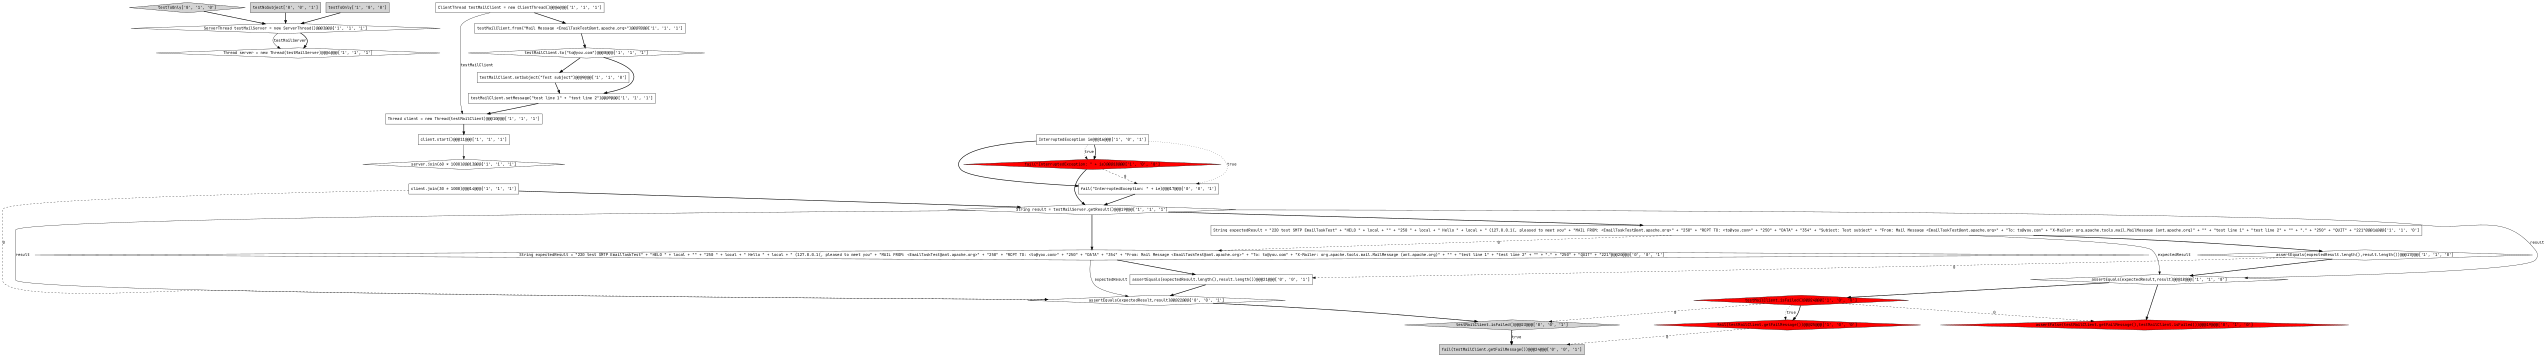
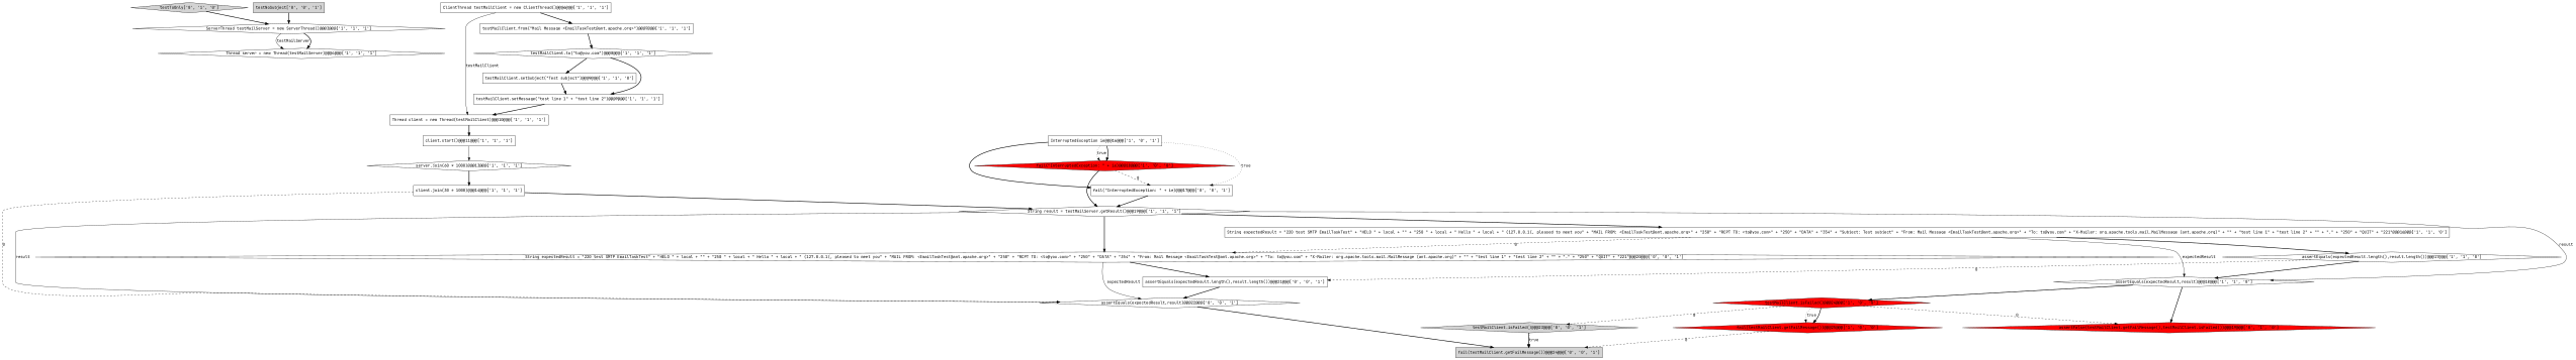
  digraph {
    fontname="JetBrains Mono"
    node [fillcolor=white fontname="JetBrains Mono" shape=diamond style=filled]
    edge [fontname="JetBrains Mono" style=bold]
    n1 [fillcolor=lightgray label="testToOnly['0', '1', '0']"]
    n2 [label="ServerThread testMailServer = new ServerThread()@@@3@@@['1', '1', '1']"]
    n3 [label="Thread server = new Thread(testMailServer)@@@4@@@['1', '1', '1']"]
    n4 [fillcolor=red label="fail(\"InterruptedException: \" + ie)@@@18@@@['1', '0', '0']"]
    n5 [label="fail(\"InterruptedException: \" + ie)@@@17@@@['0', '0', '1']" shape=box]
    n6 [label="String result = testMailServer.getResult()@@@19@@@['1', '1', '1']"]
    n7 [label="assertEquals(expectedResult,result)@@@18@@@['1', '1', '0']"]
    n8 [label="assertEquals(expectedResult,result)@@@22@@@['0', '0', '1']"]
    n9 [label="String expectedResult = \"220 test SMTP EmailTaskTest\" + \"HELO \" + local + \"\" + \"250 \" + local + \" Hello \" + local + \" (127.0.0.1(, pleased to meet you\" + \"MAIL FROM: <EmailTaskTest@ant.apache.org>\" + \"250\" + \"RCPT TO: <to@you.com>\" + \"250\" + \"DATA\" + \"354\" + \"From: Mail Message <EmailTaskTest@ant.apache.org>\" + \"To: to@you.com\" + \"X-Mailer: org.apache.tools.mail.MailMessage (ant.apache.org)\" + \"\" + \"test line 1\" + \"test line 2\" + \"\" + \".\" + \"250\" + \"QUIT\" + \"221\"@@@20@@@['0', '0', '1']"]
    n10 [label="String expectedResult = \"220 test SMTP EmailTaskTest\" + \"HELO \" + local + \"\" + \"250 \" + local + \" Hello \" + local + \" (127.0.0.1(, pleased to meet you\" + \"MAIL FROM: <EmailTaskTest@ant.apache.org>\" + \"250\" + \"RCPT TO: <to@you.com>\" + \"250\" + \"DATA\" + \"354\" + \"Subject: Test subject\" + \"From: Mail Message <EmailTaskTest@ant.apache.org>\" + \"To: to@you.com\" + \"X-Mailer: org.apache.tools.mail.MailMessage (ant.apache.org)\" + \"\" + \"test line 1\" + \"test line 2\" + \"\" + \".\" + \"250\" + \"QUIT\" + \"221\"@@@16@@@['1', '1', '0']" shape=box]
    n11 [label="Thread client = new Thread(testMailClient)@@@10@@@['1', '1', '1']" shape=box]
    n12 [label="client.start()@@@11@@@['1', '1', '1']" shape=box]
    n13 [label="server.join(60 * 1000)@@@13@@@['1', '1', '1']"]
    n14 [label="testMailClient.setMessage(\"test line 1\" + \"test line 2\")@@@9@@@['1', '1', '1']" shape=box]
    n15 [label="testMailClient.to(\"to@you.com\")@@@8@@@['1', '1', '1']"]
    n16 [label="testMailClient.setSubject(\"Test subject\")@@@9@@@['1', '1', '0']" shape=box]
    n17 [label="testMailClient.from(\"Mail Message <EmailTaskTest@ant.apache.org>\")@@@7@@@['1', '1', '1']" shape=box]
    n18 [label="assertEquals(expectedResult.length(),result.length())@@@17@@@['1', '1', '0']"]
    n19 [label="assertEquals(expectedResult.length(),result.length())@@@21@@@['0', '0', '1']" shape=box]
    n20 [fillcolor=red label="testMailClient.isFailed()@@@24@@@['1', '0', '0']"]
    n21 [fillcolor=red label="assertFalse(testMailClient.getFailMessage(),testMailClient.isFailed())@@@19@@@['0', '1', '0']"]
    n22 [fillcolor=lightgray label="testMailClient.isFailed()@@@23@@@['0', '0', '1']"]
    n23 [fillcolor=lightgray label="fail(testMailClient.getFailMessage())@@@24@@@['0', '0', '1']" shape=box]
    n24 [fillcolor=lightgray label="testNoSubject['0', '0', '1']" shape=box]
    n25 [label="client.join(30 * 1000)@@@14@@@['1', '1', '1']" shape=box]
    n26 [label="ClientThread testMailClient = new ClientThread()@@@6@@@['1', '1', '1']" shape=box]
    n27 [label="InterruptedException ie@@@16@@@['1', '0', '1']" shape=box]
    n28 [fillcolor=red label="fail(testMailClient.getFailMessage())@@@25@@@['1', '0', '0']"]
-   n29 [fillcolor=lightgray label="testToOnly['1', '0', '0']" shape=box]
    n1 -> n2
    n2 -> n3 [label=testMailServer style=solid]
    n2 -> n3
    n4 -> n5 [label=0 style=dashed]
    n4 -> n6
    n5 -> n6
    n6 -> n7 [label=result style=solid]
    n6 -> n8 [label=result style=solid]
    n6 -> n9
    n6 -> n10
    n7 -> n20
    n7 -> n21
-   n8 -> n22
+   n8 -> n23
    n9 -> n8 [label=expectedResult style=solid]
    n9 -> n19
    n10 -> n7 [label=expectedResult style=solid]
    n10 -> n9 [label=0 style=dashed]
    n10 -> n18
    n11 -> n12
    n12 -> n13 [style=solid]
+   n13 -> n25
    n14 -> n11
    n15 -> n14
    n15 -> n16
    n16 -> n14
    n17 -> n15
    n18 -> n7
    n18 -> n19 [label=0 style=dashed]
    n19 -> n8
    n20 -> n21 [label=0 style=dashed]
    n20 -> n22 [label=0 style=dashed]
    n20 -> n28
    n20 -> n28 [label=true style=dotted]
    n22 -> n23
    n22 -> n23 [label=true style=dotted]
    n24 -> n2
    n25 -> n6
    n25 -> n8 [label=0 style=dashed]
    n26 -> n11 [label=testMailClient style=solid]
    n26 -> n17
    n27 -> n4
    n27 -> n4 [label=true style=dotted]
    n27 -> n5
    n27 -> n5 [label=true style=dotted]
    n28 -> n23 [label=0 style=dashed]
-   n29 -> n2
  }
